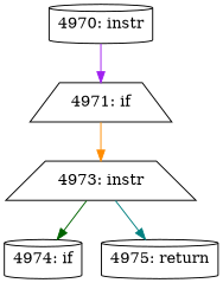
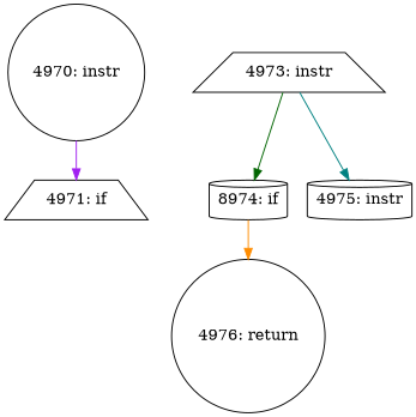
  digraph {
    node [shape=circle]
    edge [color=darkorange]
-   n1 [label="4970: instr" shape=cylinder]
+   n1 [label="4970: instr"]
    n2 [label="4971: if" shape=trapezium]
    n3 [label="4973: instr" shape=trapezium]
-   n4 [label="4974: if" shape=cylinder]
-   n5 [label="4975: return" shape=cylinder]
+   n4 [label="8974: if" shape=cylinder]
+   n5 [label="4975: instr" shape=cylinder]
+   n6 [label="4976: return"]
    n1 -> n2 [color=purple]
-   n2 -> n3
    n3 -> n4 [color=darkgreen]
    n3 -> n5 [color=teal]
+   n4 -> n6
  }
